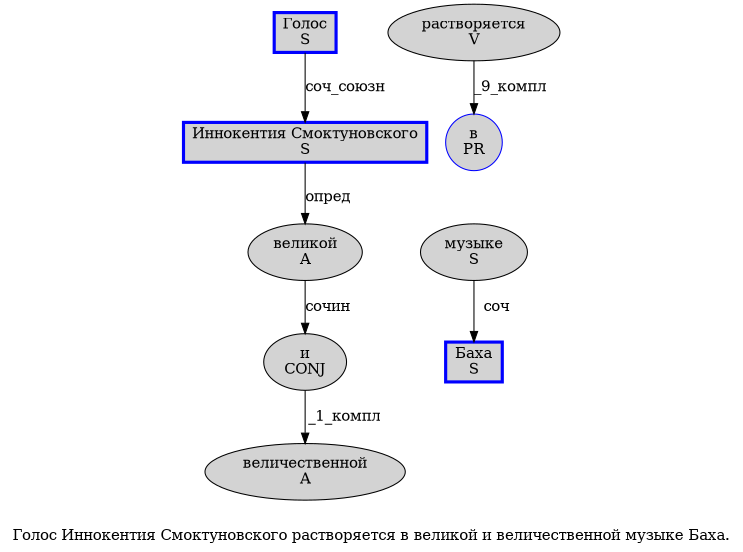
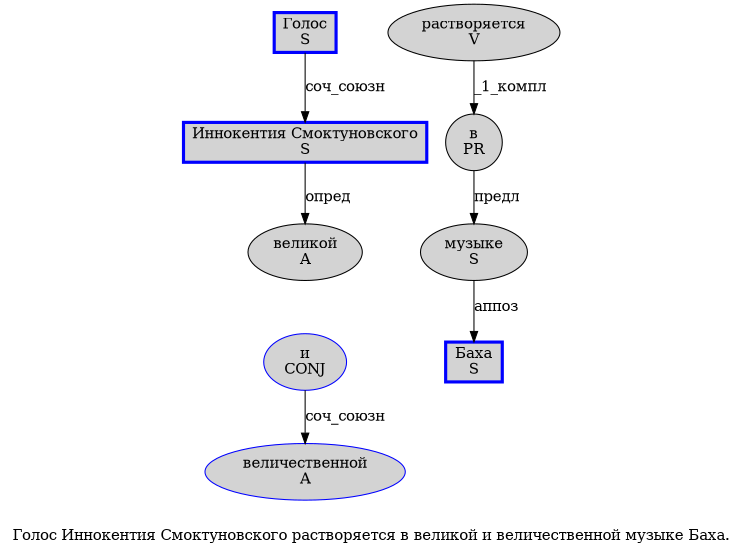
  digraph {
    label="Голос Иннокентия Смоктуновского растворяется в великой и величественной музыке Баха."
    node [fillcolor=lightgray penwidth=1 shape=ellipse style=filled]
    n1 [color=blue label="Голос\nS" penwidth=3 shape=box]
    n2 [color=blue label="Иннокентия Смоктуновского\nS" penwidth=3 shape=box]
    n3 [label="великой\nA"]
    n4 [label="растворяется\nV"]
-   n5 [label="в\nPR" color=blue]
+   n5 [label="в\nPR"]
    n6 [label="музыке\nS"]
    n7 [color=blue label="Баха\nS" penwidth=3 shape=box]
-   n8 [label="и\nCONJ"]
-   n9 [label="величественной\nA"]
+   n8 [label="и\nCONJ" color=blue]
+   n9 [label="величественной\nA" color=blue]
    n1 -> n2 [label="соч_союзн"]
    n2 -> n3 [label="опред"]
-   n3 -> n8 [label="сочин"]
-   n4 -> n5 [label="_9_компл"]
-   n6 -> n7 [label="соч"]
-   n8 -> n9 [label="_1_компл"]
+   n4 -> n5 [label="_1_компл"]
+   n5 -> n6 [label="предл"]
+   n6 -> n7 [label="аппоз"]
+   n8 -> n9 [label="соч_союзн"]
  }
